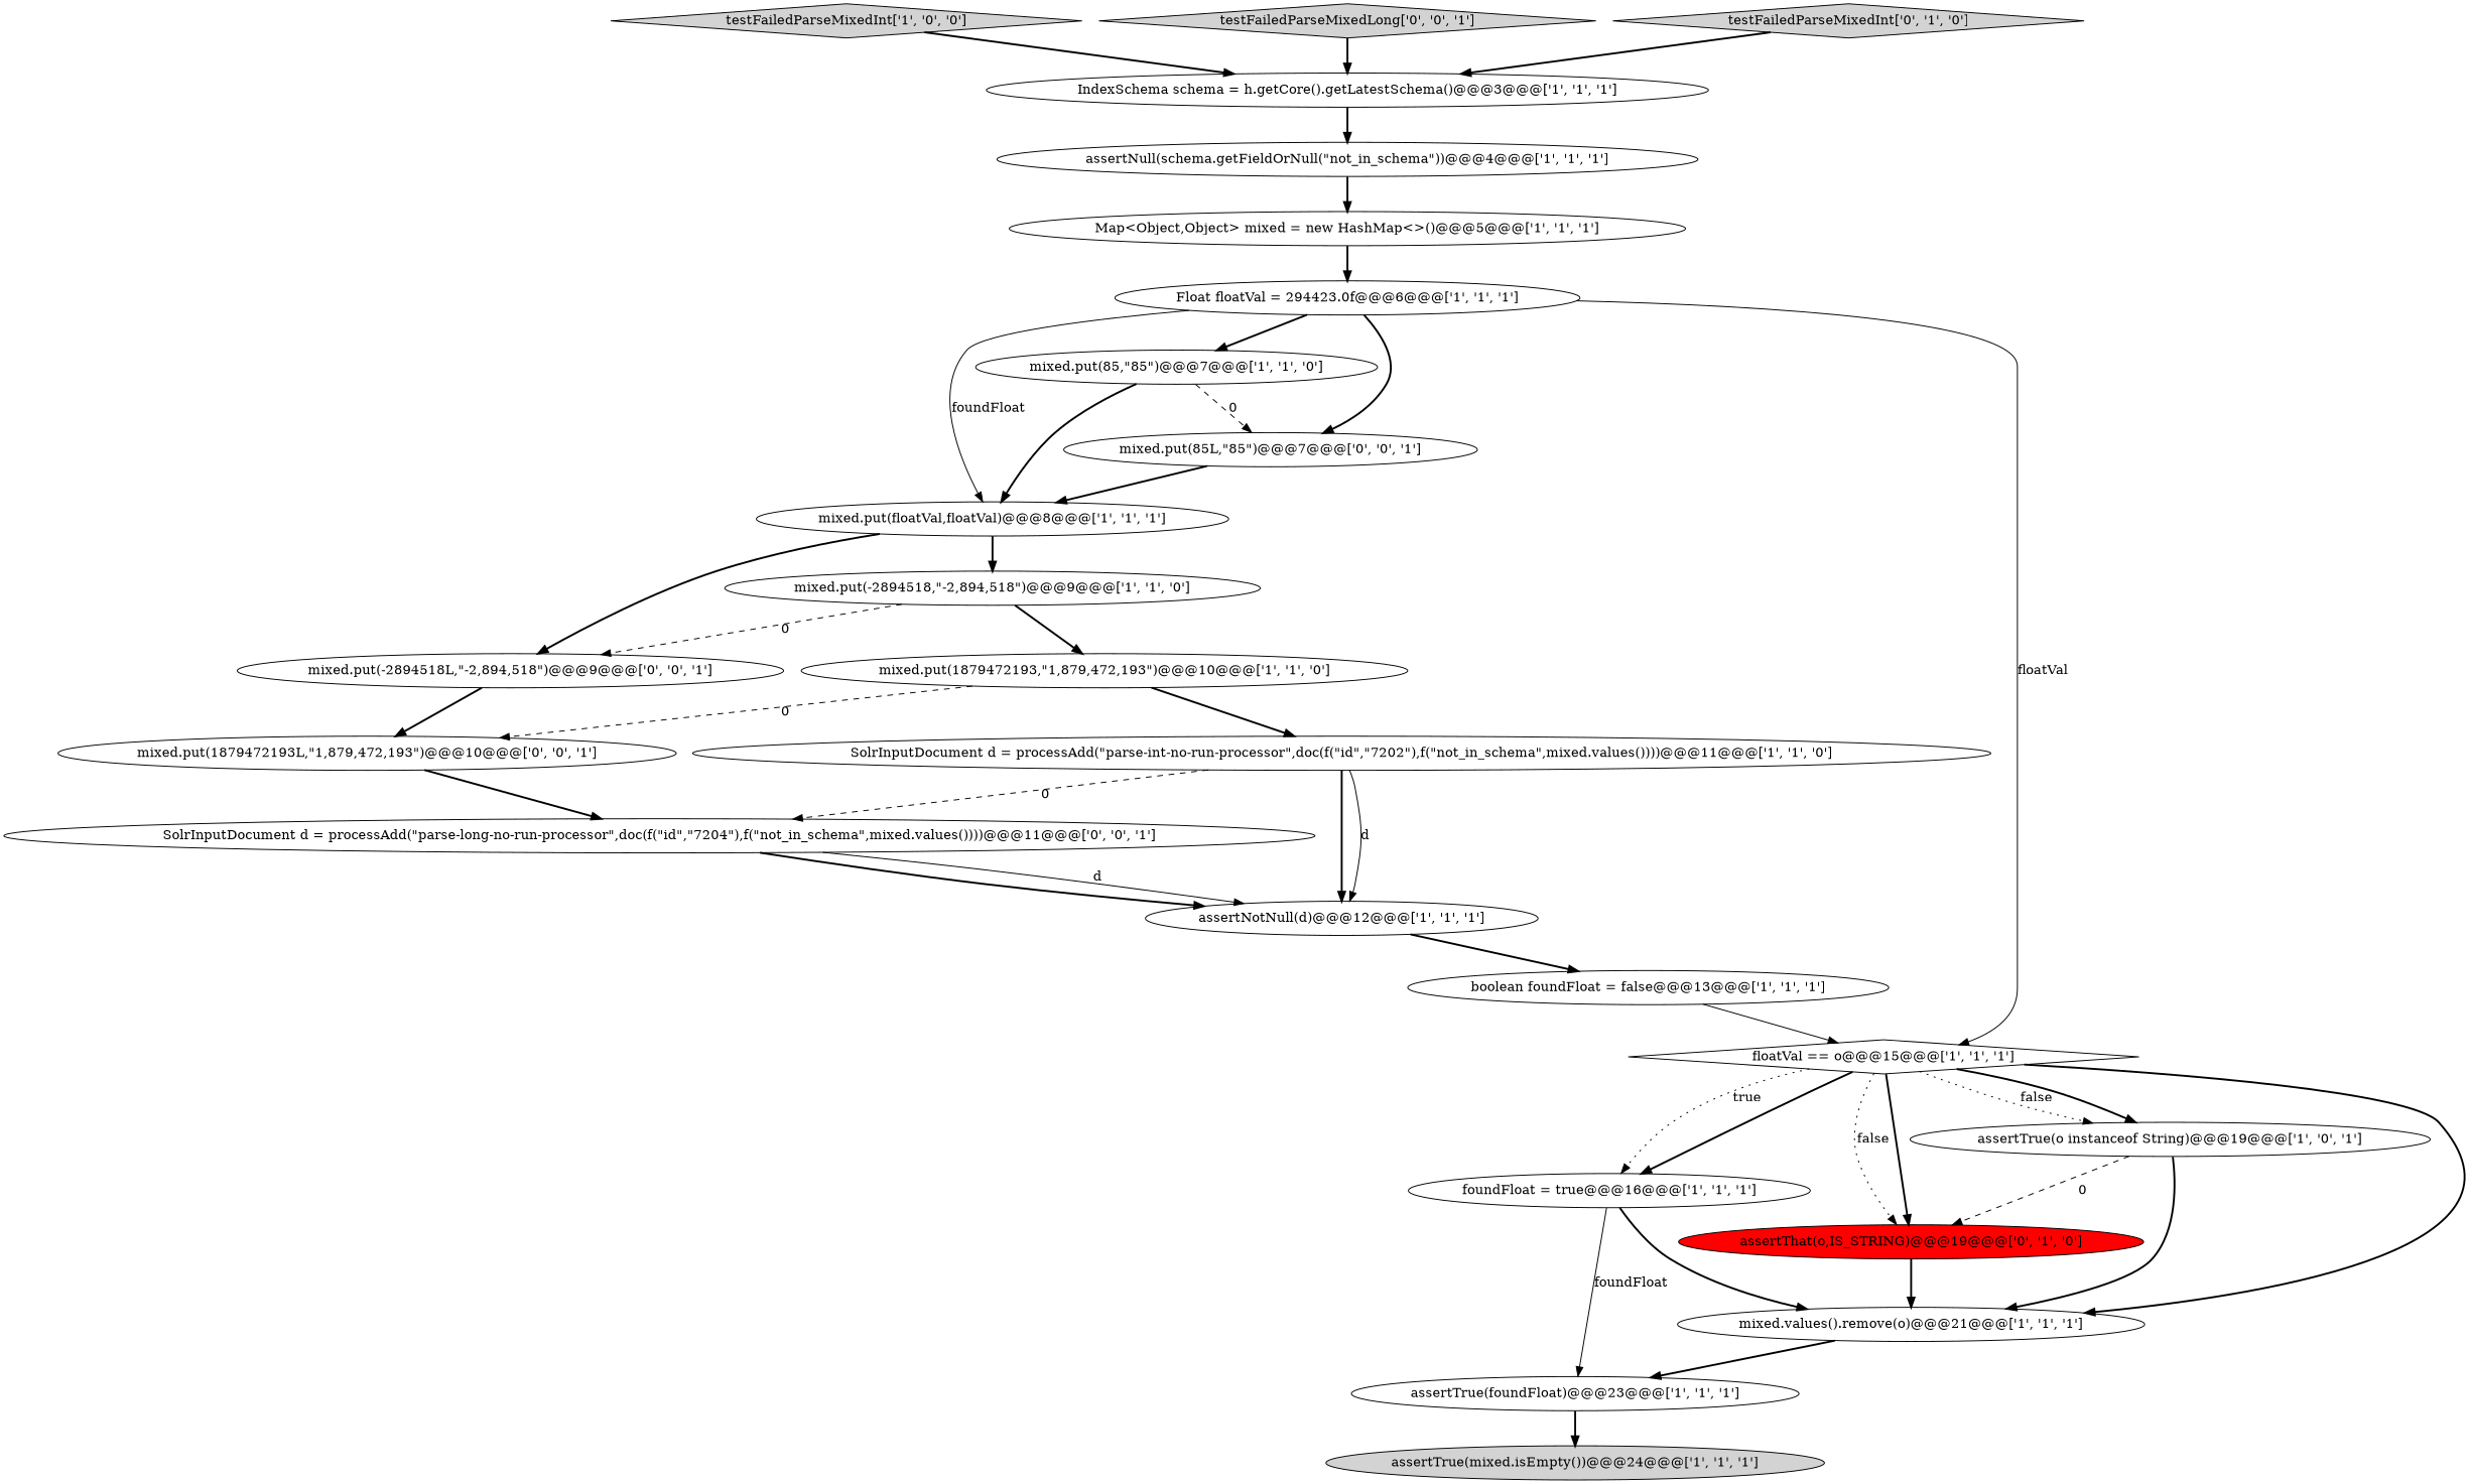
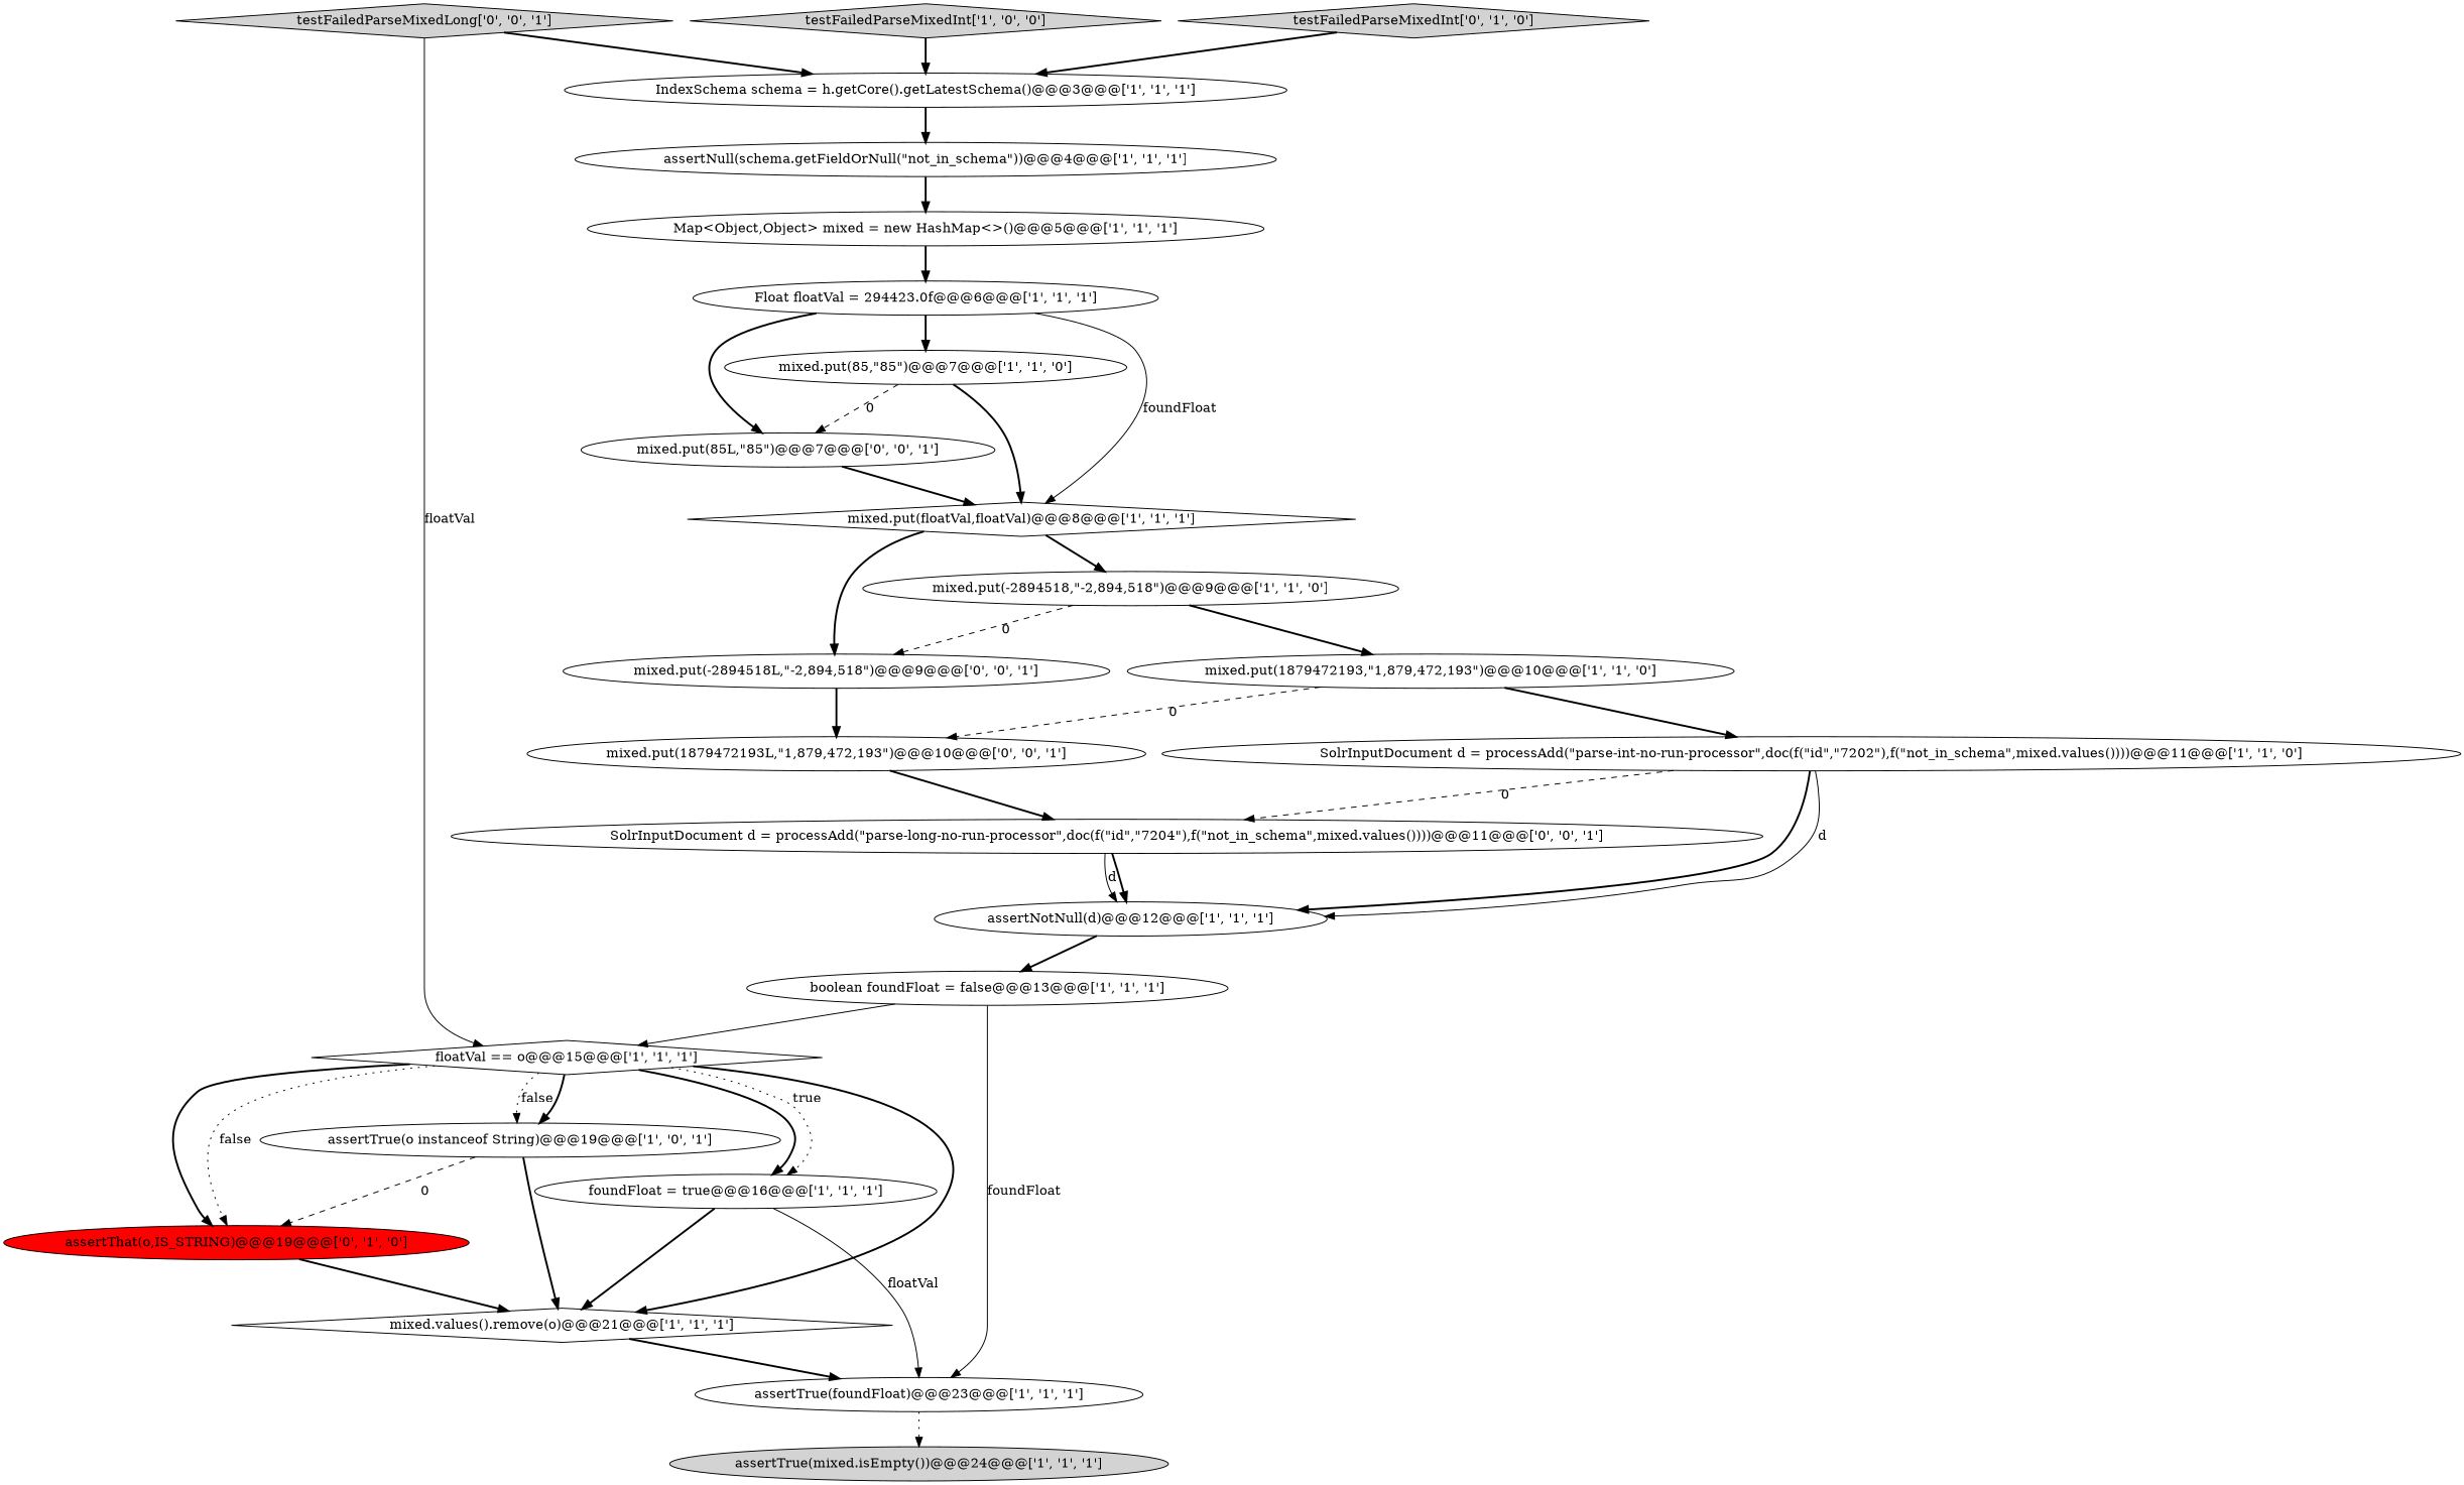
  digraph {
    node [fillcolor=white shape=ellipse style=filled]
    edge [style=bold]
    n1 [label="mixed.put(-2894518L,\"-2,894,518\")@@@9@@@['0', '0', '1']"]
    n2 [label="mixed.put(1879472193L,\"1,879,472,193\")@@@10@@@['0', '0', '1']"]
    n3 [label="SolrInputDocument d = processAdd(\"parse-long-no-run-processor\",doc(f(\"id\",\"7204\"),f(\"not_in_schema\",mixed.values())))@@@11@@@['0', '0', '1']"]
    n4 [label="mixed.put(85L,\"85\")@@@7@@@['0', '0', '1']"]
-   n5 [label="mixed.put(floatVal,floatVal)@@@8@@@['1', '1', '1']"]
+   n5 [label="mixed.put(floatVal,floatVal)@@@8@@@['1', '1', '1']" shape=diamond]
    n6 [label="mixed.put(-2894518,\"-2,894,518\")@@@9@@@['1', '1', '0']"]
    n7 [label="floatVal == o@@@15@@@['1', '1', '1']" shape=diamond]
    n8 [fillcolor=red label="assertThat(o,IS_STRING)@@@19@@@['0', '1', '0']"]
    n9 [label="assertTrue(o instanceof String)@@@19@@@['1', '0', '1']"]
    n10 [label="foundFloat = true@@@16@@@['1', '1', '1']"]
-   n11 [label="mixed.values().remove(o)@@@21@@@['1', '1', '1']"]
+   n11 [label="mixed.values().remove(o)@@@21@@@['1', '1', '1']" shape=diamond]
    n12 [label="assertTrue(foundFloat)@@@23@@@['1', '1', '1']"]
    n13 [label="mixed.put(1879472193,\"1,879,472,193\")@@@10@@@['1', '1', '0']"]
    n14 [label="SolrInputDocument d = processAdd(\"parse-int-no-run-processor\",doc(f(\"id\",\"7202\"),f(\"not_in_schema\",mixed.values())))@@@11@@@['1', '1', '0']"]
    n15 [label="assertNotNull(d)@@@12@@@['1', '1', '1']"]
    n16 [label="boolean foundFloat = false@@@13@@@['1', '1', '1']"]
    n17 [fillcolor=lightgray label="assertTrue(mixed.isEmpty())@@@24@@@['1', '1', '1']"]
    n18 [fillcolor=lightgray label="testFailedParseMixedInt['1', '0', '0']" shape=diamond]
    n19 [label="IndexSchema schema = h.getCore().getLatestSchema()@@@3@@@['1', '1', '1']"]
    n20 [label="assertNull(schema.getFieldOrNull(\"not_in_schema\"))@@@4@@@['1', '1', '1']"]
    n21 [label="Map<Object,Object> mixed = new HashMap<>()@@@5@@@['1', '1', '1']"]
    n22 [fillcolor=lightgray label="testFailedParseMixedLong['0', '0', '1']" shape=diamond]
    n23 [label="mixed.put(85,\"85\")@@@7@@@['1', '1', '0']"]
    n24 [label="Float floatVal = 294423.0f@@@6@@@['1', '1', '1']"]
    n25 [fillcolor=lightgray label="testFailedParseMixedInt['0', '1', '0']" shape=diamond]
    n1 -> n2
    n2 -> n3
    n3 -> n15 [label=d style=solid]
    n3 -> n15
    n4 -> n5
    n5 -> n1
    n5 -> n6
    n6 -> n1 [label=0 style=dashed]
    n6 -> n13
    n7 -> n8
    n7 -> n8 [label=false style=dotted]
    n7 -> n9 [label=false style=dotted]
    n7 -> n9
    n7 -> n10
    n7 -> n10 [label=true style=dotted]
    n7 -> n11
    n8 -> n11
    n9 -> n8 [label=0 style=dashed]
    n9 -> n11
    n10 -> n11
-   n10 -> n12 [label=foundFloat style=solid]
+   n10 -> n12 [label=floatVal style=solid]
    n11 -> n12
-   n12 -> n17
+   n12 -> n17 [style=dotted]
    n13 -> n2 [label=0 style=dashed]
    n13 -> n14
    n14 -> n3 [label=0 style=dashed]
    n14 -> n15
    n14 -> n15 [label=d style=solid]
    n15 -> n16
    n16 -> n7 [style=solid]
+   n16 -> n12 [label=foundFloat style=solid]
    n18 -> n19
    n19 -> n20
    n20 -> n21
    n21 -> n24
    n22 -> n19
    n23 -> n4 [label=0 style=dashed]
    n23 -> n5
    n24 -> n4
    n24 -> n5 [label=foundFloat style=solid]
-   n24 -> n7 [label=floatVal style=solid]
+   n22 -> n7 [label=floatVal style=solid]
    n24 -> n23
    n25 -> n19
  }
